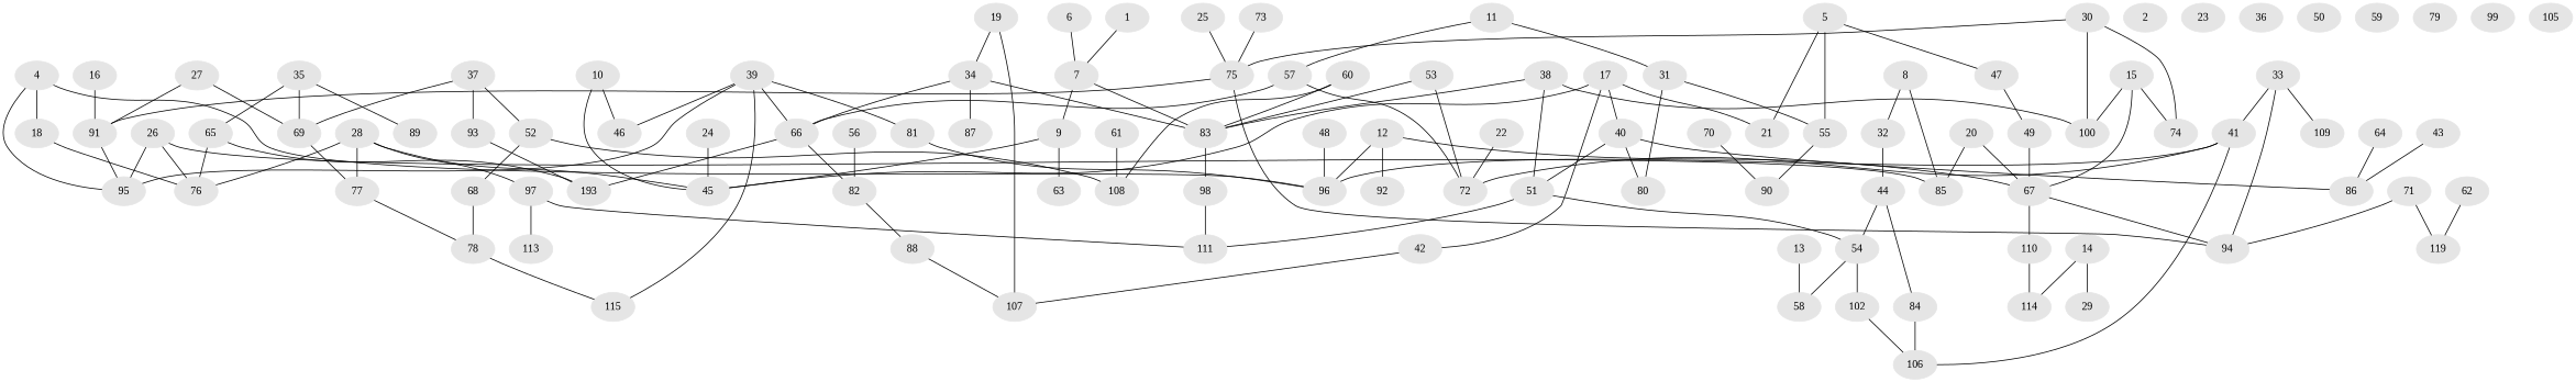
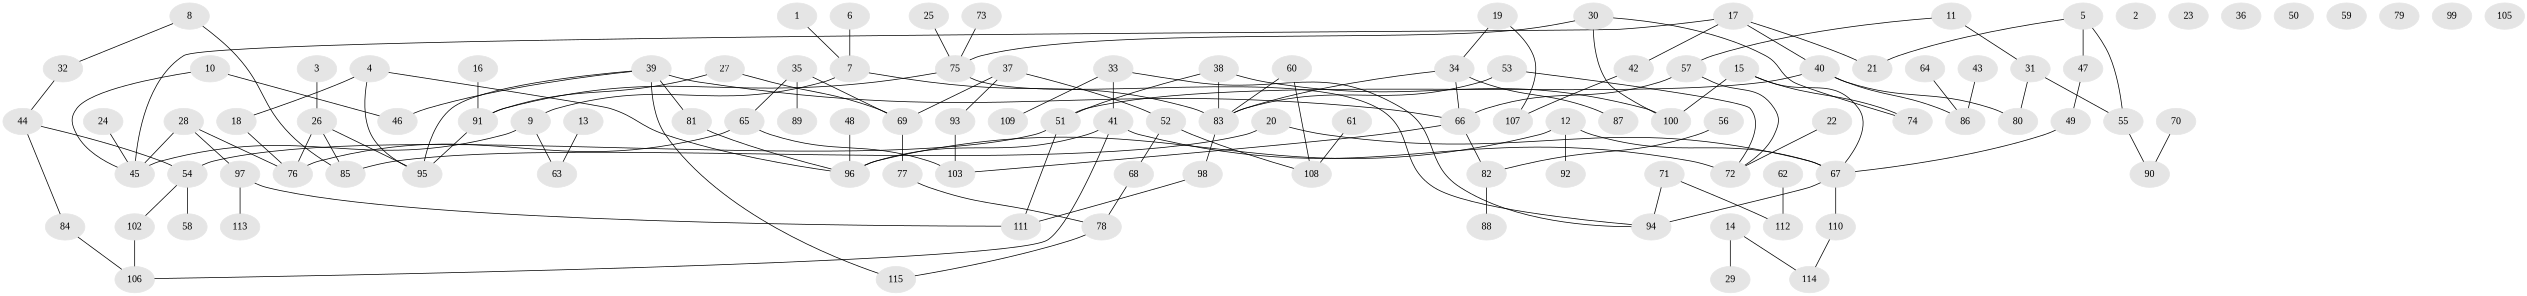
  graph {
    fontname="Liberation Serif"
    node [color=gray90 fontname="Liberation Serif" style=filled]
    edge [fontname="Liberation Serif"]
    1
    7
    9
    83
    2
+   3
    26
    95
    85
    76
    4
    18
    96
    5
    21
    47
    55
    49
    90
    6
    45
    63
    98
    8
    32
    44
    10
    46
    11
    31
    57
    80
    72
    66
    12
    67
    92
    94
    110
    13
    58
    14
    29
    114
    15
    74
    100
    16
    91
    17
    40
    42
    51
    86
    107
    19
    34
    87
    20
    22
    23
    24
    25
    75
    27
    69
    77
    28
    97
    78
    111
    113
    30
    54
    84
    33
    41
    109
    106
    82
-   103 [label=193]
+   103
    35
    65
    89
    36
    37
    52
    93
    68
    108
    38
    39
    81
    115
    43
    102
    48
    50
    53
    56
    88
    59
    60
    61
    62
-   112 [label=119]
+   112
    64
    70
    71
    73
    79
    99
    105
    1 -- 7
    7 -- 9
    7 -- 83
    9 -- 45
    9 -- 63
    83 -- 98
+   3 -- 26
    26 -- 95
    26 -- 85
    26 -- 76
    4 -- 95
    4 -- 18
    4 -- 96
    18 -- 76
    5 -- 21
    5 -- 47
    5 -- 55
    47 -- 49
    55 -- 90
    49 -- 67
    6 -- 7
    98 -- 111
    8 -- 85
    8 -- 32
    32 -- 44
    44 -- 54
    44 -- 84
    10 -- 45
    10 -- 46
    11 -- 31
    11 -- 57
    31 -- 55
    31 -- 80
    57 -- 72
    57 -- 66
    66 -- 82
    66 -- 103
    12 -- 96
    12 -- 67
    12 -- 92
    67 -- 94
    67 -- 110
    110 -- 114
-   13 -- 58
+   13 -- 63
    14 -- 29
    14 -- 114
    15 -- 67
    15 -- 74
    15 -- 100
    16 -- 91
    91 -- 95
    17 -- 21
    17 -- 45
    17 -- 40
    17 -- 42
    40 -- 80
    40 -- 51
    40 -- 86
    42 -- 107
    51 -- 111
    51 -- 54
    19 -- 107
    19 -- 34
    34 -- 83
    34 -- 66
    34 -- 87
    20 -- 85
    20 -- 67
    22 -- 72
    24 -- 45
    25 -- 75
    75 -- 94
    75 -- 91
    27 -- 91
    27 -- 69
    69 -- 77
    77 -- 78
    28 -- 76
    28 -- 45
-   28 -- 77
    28 -- 97
    97 -- 111
    97 -- 113
    78 -- 115
    30 -- 74
    30 -- 100
    30 -- 75
    54 -- 58
    54 -- 102
    84 -- 106
    33 -- 94
    33 -- 41
    33 -- 109
    41 -- 96
    41 -- 72
    41 -- 106
    82 -- 88
    35 -- 69
    35 -- 65
    35 -- 89
    65 -- 76
    65 -- 103
    37 -- 69
    37 -- 52
    37 -- 93
    52 -- 68
    52 -- 108
    93 -- 103
    68 -- 78
    38 -- 83
    38 -- 100
    38 -- 51
    39 -- 95
    39 -- 46
    39 -- 66
    39 -- 81
    39 -- 115
    81 -- 96
    43 -- 86
    102 -- 106
    48 -- 96
    53 -- 83
    53 -- 72
    56 -- 82
-   88 -- 107
    60 -- 83
    60 -- 108
    61 -- 108
    62 -- 112
    64 -- 86
    70 -- 90
    71 -- 94
    71 -- 112
    73 -- 75
  }
